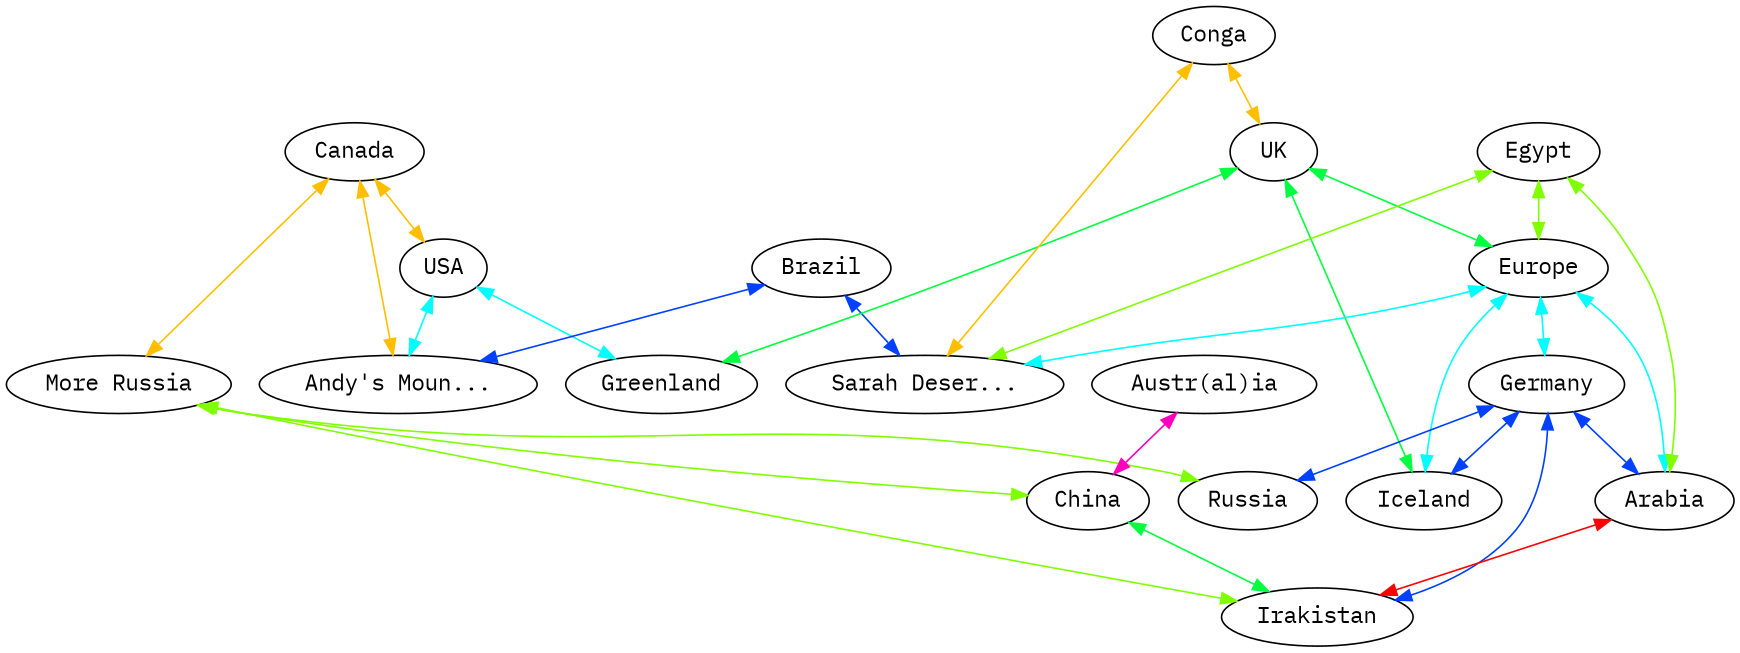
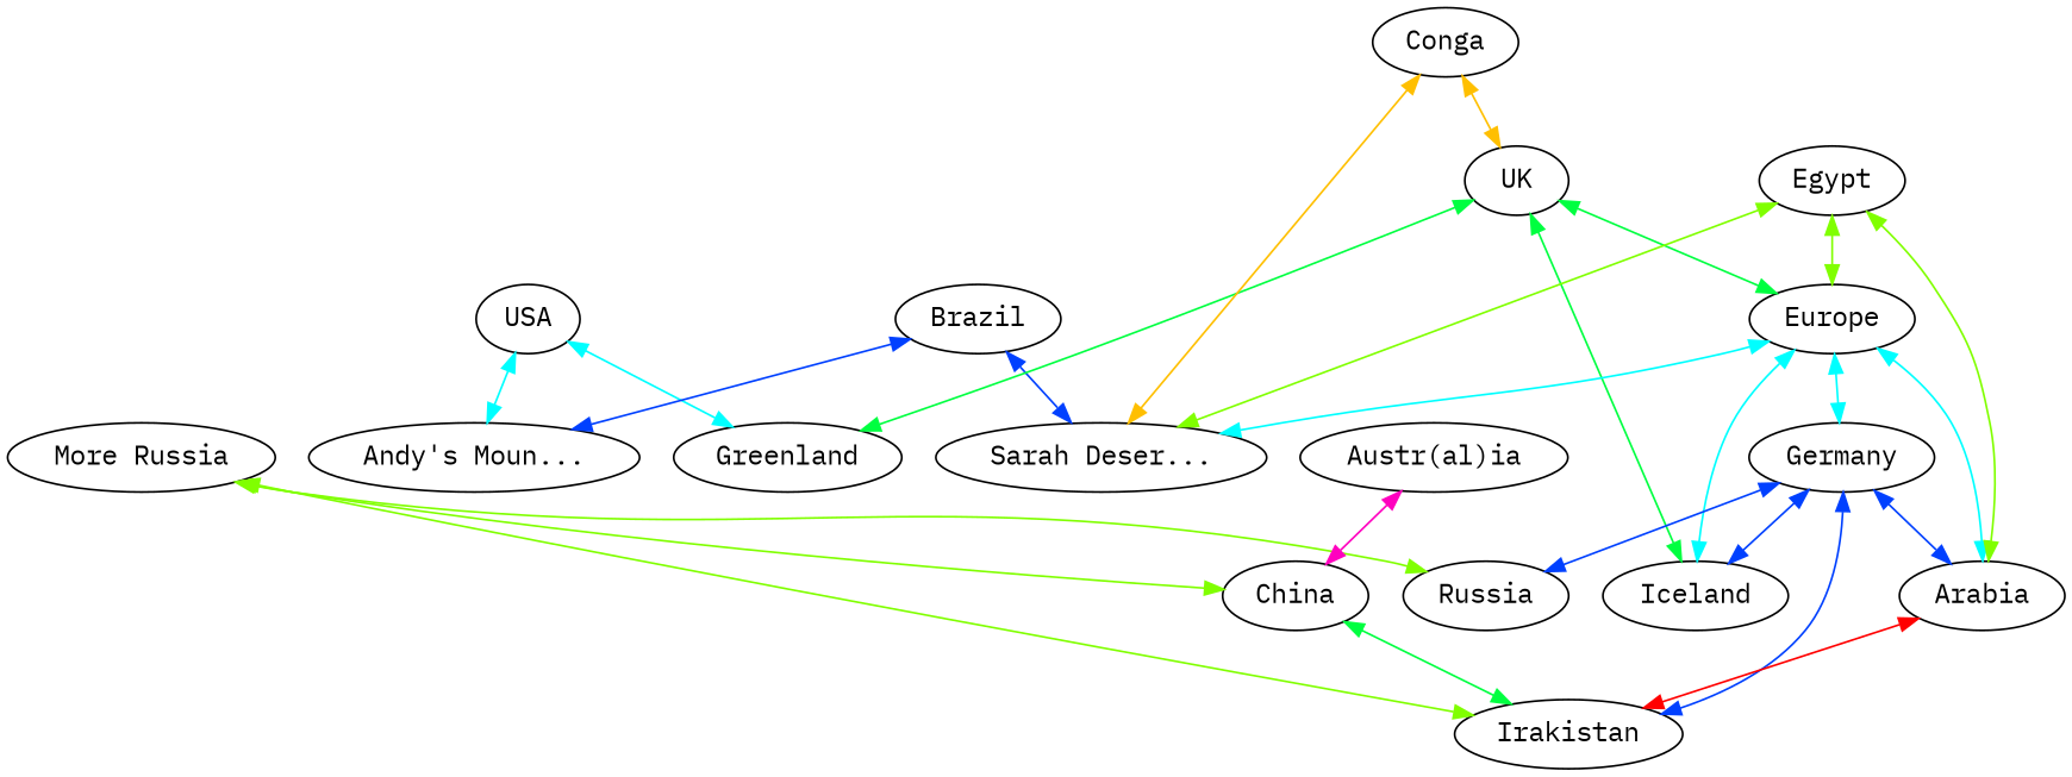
  graph {
    fontname="IBM Plex Mono"
    node [fontname="IBM Plex Mono"]
    edge [color="0.5,1,1" dir=both fontname="IBM Plex Mono"]
-   n1 [label=Canada]
    n2 [label=USA]
    n3 [label="Andy's Moun..."]
    n4 [label="More Russia"]
    n5 [label=Greenland]
    n6 [label=Russia]
    n7 [label=Irakistan]
    n8 [label=China]
    n9 [label=Brazil]
    n10 [label="Sarah Deser..."]
    n11 [label=UK]
    n12 [label=Iceland]
    n13 [label=Europe]
    n14 [label=Germany]
    n15 [label=Arabia]
    n16 [label="Austr(al)ia"]
    n17 [label=Egypt]
    n18 [label=Conga]
-   n1 -- n2 [color="0.125,1,1"]
-   n1 -- n3 [color="0.125,1,1"]
-   n1 -- n4 [color="0.125,1,1"]
    n2 -- n3
    n2 -- n5
    n4 -- n6 [color="0.25,1,1"]
    n4 -- n7 [color="0.25,1,1"]
    n4 -- n8 [color="0.25,1,1"]
    n8 -- n7 [color="0.375,1,1"]
    n9 -- n3 [color="0.625,1,1"]
    n9 -- n10 [color="0.625,1,1"]
    n11 -- n5 [color="0.375,1,1"]
    n11 -- n12 [color="0.375,1,1"]
    n11 -- n13 [color="0.375,1,1"]
    n13 -- n10
    n13 -- n12
    n13 -- n14
    n13 -- n15
    n14 -- n6 [color="0.625,1,1"]
    n14 -- n7 [color="0.625,1,1"]
    n14 -- n12 [color="0.625,1,1"]
    n14 -- n15 [color="0.625,1,1"]
    n15 -- n7 [color="1,1,1"]
    n16 -- n8 [color="0.875,1,1"]
    n17 -- n10 [color="0.25,1,1"]
    n17 -- n13 [color="0.25,1,1"]
    n17 -- n15 [color="0.25,1,1"]
    n18 -- n10 [color="0.125,1,1"]
    n18 -- n11 [color="0.125,1,1"]
  }
